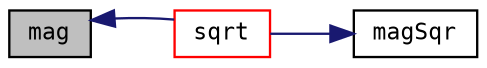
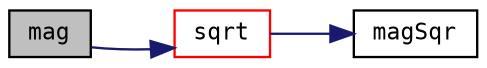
  digraph {
    fontname="DejaVu Sans Mono"
    rankdir=LR
    node [color=black fontname="DejaVu Sans Mono" fontsize=10 shape=record]
    edge [color=midnightblue fontname="DejaVu Sans Mono" fontsize=10 labelfontname=FreeSans labelfontsize=10 style=solid]
    n1 [fillcolor=grey75 fontcolor=black height=0.2 label=mag style=filled width=0.4]
    n2 [color=red height=0.2 label=sqrt width=0.4]
    n3 [height=0.2 label=magSqr width=0.4]
-   n2 -> n1
+   n1 -> n2
    n2 -> n3
  }
